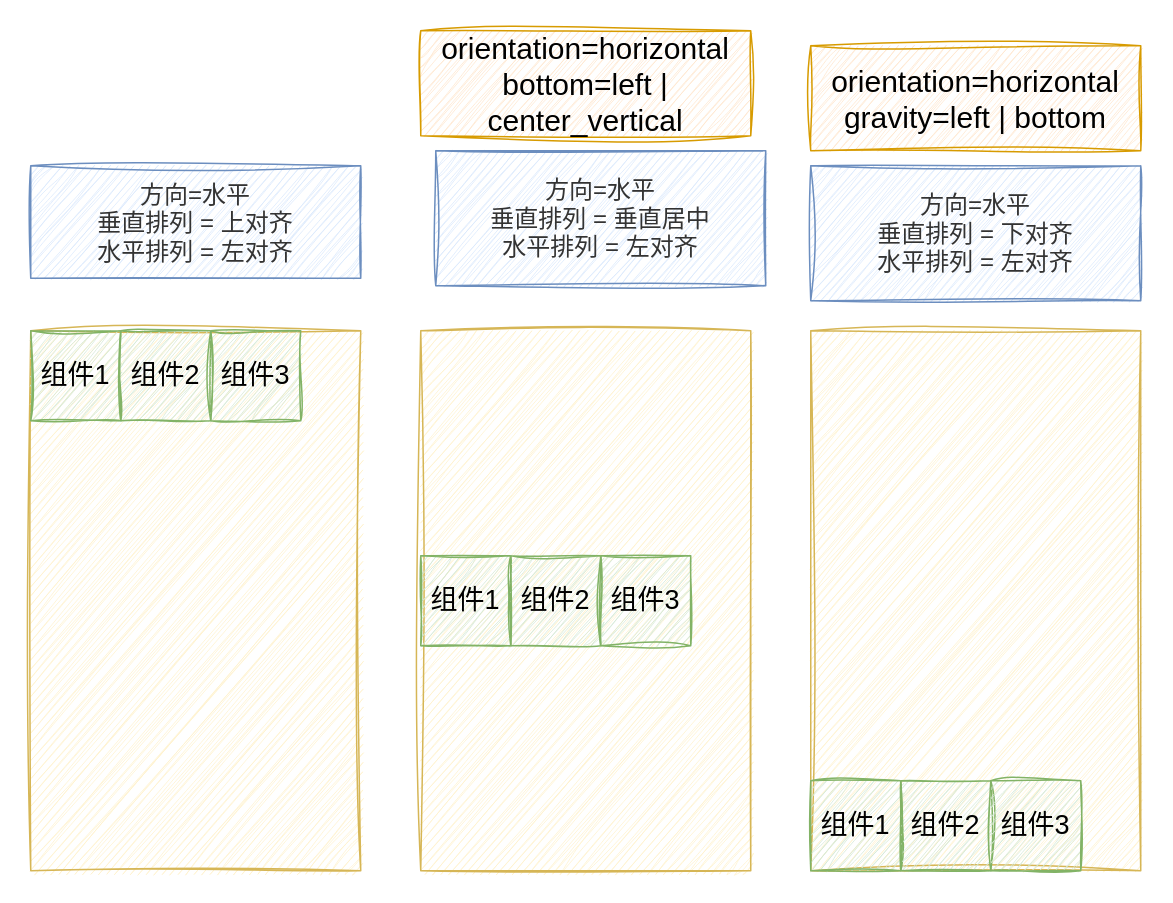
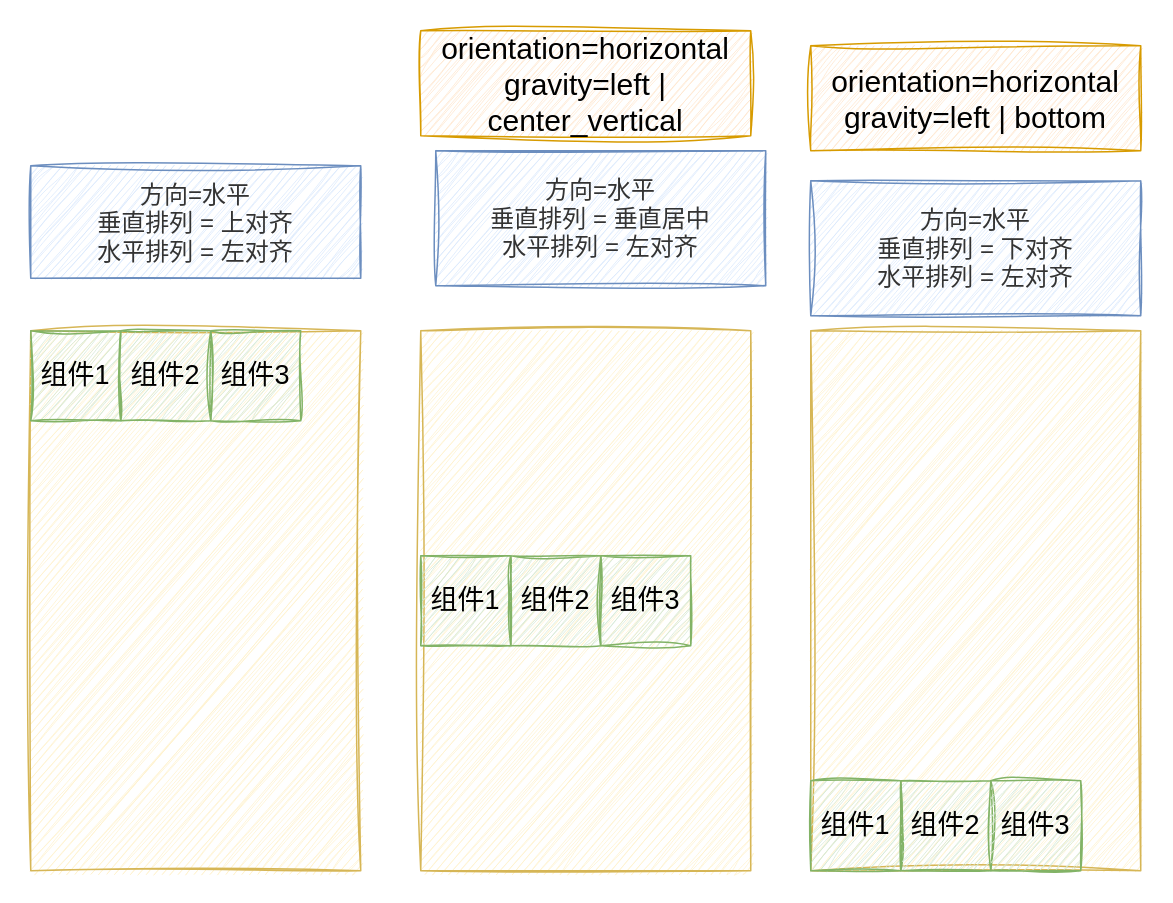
  <mxCell id="0" />
  <mxCell id="1" parent="0" />
  <mxCell id="2" value="" style="rounded=0;whiteSpace=wrap;html=1;fillColor=#fff2cc;strokeColor=#d6b656;shadow=0;sketch=1;curveFitting=1;jiggle=2;" vertex="1" parent="1"><mxGeometry x="20" y="220" width="220" height="360" as="geometry" /></mxCell>
  <mxCell id="3" value="&lt;font style=&quot;font-size: 18px;&quot;&gt;组件1&lt;/font&gt;" style="rounded=0;whiteSpace=wrap;html=1;fillColor=#d5e8d4;strokeColor=#82b366;shadow=0;sketch=1;curveFitting=1;jiggle=2;" vertex="1" parent="1"><mxGeometry x="20" y="220" width="60" height="60" as="geometry" /></mxCell>
  <mxCell id="4" value="&lt;font style=&quot;font-size: 16px;&quot;&gt;方向=水平&lt;/font&gt;&lt;div&gt;&lt;font style=&quot;font-size: 16px;&quot;&gt;垂直排列 = 上对齐&lt;/font&gt;&lt;div&gt;&lt;font style=&quot;font-size: 16px;&quot;&gt;水平排列 = 左对齐&lt;/font&gt;&lt;/div&gt;&lt;/div&gt;" style="text;html=1;align=center;verticalAlign=middle;whiteSpace=wrap;rounded=0;fillColor=#dae8fc;strokeColor=#6c8ebf;fontColor=#333333;sketch=1;curveFitting=1;jiggle=2;" vertex="1" parent="1"><mxGeometry x="20" y="110" width="220" height="75" as="geometry" /></mxCell>
  <mxCell id="5" value="&lt;font style=&quot;font-size: 18px;&quot;&gt;组件2&lt;/font&gt;" style="rounded=0;whiteSpace=wrap;html=1;fillColor=#d5e8d4;strokeColor=#82b366;shadow=0;sketch=1;curveFitting=1;jiggle=2;" vertex="1" parent="1"><mxGeometry x="80" y="220" width="60" height="60" as="geometry" /></mxCell>
  <mxCell id="6" value="&lt;font style=&quot;font-size: 18px;&quot;&gt;组件3&lt;/font&gt;" style="rounded=0;whiteSpace=wrap;html=1;fillColor=#d5e8d4;strokeColor=#82b366;shadow=0;sketch=1;curveFitting=1;jiggle=2;" vertex="1" parent="1"><mxGeometry x="140" y="220" width="60" height="60" as="geometry" /></mxCell>
  <mxCell id="7" value="" style="rounded=0;whiteSpace=wrap;html=1;fillColor=#fff2cc;strokeColor=#d6b656;shadow=0;sketch=1;curveFitting=1;jiggle=2;" vertex="1" parent="1"><mxGeometry x="280" y="220" width="220" height="360" as="geometry" /></mxCell>
  <mxCell id="8" value="&lt;font style=&quot;font-size: 18px;&quot;&gt;组件1&lt;/font&gt;" style="rounded=0;whiteSpace=wrap;html=1;fillColor=#d5e8d4;strokeColor=#82b366;shadow=0;sketch=1;curveFitting=1;jiggle=2;" vertex="1" parent="1"><mxGeometry x="280" y="370" width="60" height="60" as="geometry" /></mxCell>
- <mxCell id="9" value="orientation=horizontal&lt;div&gt;bottom=left | center_vertical&lt;/div&gt;" style="text;html=1;align=center;verticalAlign=middle;whiteSpace=wrap;rounded=0;fontSize=20;fillColor=#ffe6cc;strokeColor=#d79b00;sketch=1;curveFitting=1;jiggle=2;" vertex="1" parent="1"><mxGeometry x="280" y="20" width="220" height="70" as="geometry" /></mxCell>
+ <mxCell id="9" value="orientation=horizontal&lt;div&gt;gravity=left | center_vertical&lt;/div&gt;" style="text;html=1;align=center;verticalAlign=middle;whiteSpace=wrap;rounded=0;fontSize=20;fillColor=#ffe6cc;strokeColor=#d79b00;sketch=1;curveFitting=1;jiggle=2;" vertex="1" parent="1"><mxGeometry x="280" y="20" width="220" height="70" as="geometry" /></mxCell>
  <mxCell id="10" value="&lt;font style=&quot;font-size: 16px;&quot;&gt;方向=水平&lt;/font&gt;&lt;div&gt;&lt;font style=&quot;font-size: 16px;&quot;&gt;垂直排列 = 垂直居中&lt;/font&gt;&lt;div&gt;&lt;font style=&quot;font-size: 16px;&quot;&gt;水平排列 = 左对齐&lt;/font&gt;&lt;/div&gt;&lt;/div&gt;" style="text;html=1;align=center;verticalAlign=middle;whiteSpace=wrap;rounded=0;fillColor=#dae8fc;strokeColor=#6c8ebf;fontColor=#333333;sketch=1;curveFitting=1;jiggle=2;" vertex="1" parent="1"><mxGeometry x="290" y="100" width="220" height="90" as="geometry" /></mxCell>
  <mxCell id="11" value="&lt;font style=&quot;font-size: 18px;&quot;&gt;组件2&lt;/font&gt;" style="rounded=0;whiteSpace=wrap;html=1;fillColor=#d5e8d4;strokeColor=#82b366;shadow=0;sketch=1;curveFitting=1;jiggle=2;" vertex="1" parent="1"><mxGeometry x="340" y="370" width="60" height="60" as="geometry" /></mxCell>
  <mxCell id="12" value="&lt;font style=&quot;font-size: 18px;&quot;&gt;组件3&lt;/font&gt;" style="rounded=0;whiteSpace=wrap;html=1;fillColor=#d5e8d4;strokeColor=#82b366;shadow=0;sketch=1;curveFitting=1;jiggle=2;" vertex="1" parent="1"><mxGeometry x="400" y="370" width="60" height="60" as="geometry" /></mxCell>
  <mxCell id="13" value="" style="rounded=0;whiteSpace=wrap;html=1;fillColor=#fff2cc;strokeColor=#d6b656;shadow=0;sketch=1;curveFitting=1;jiggle=2;" vertex="1" parent="1"><mxGeometry x="540" y="220" width="220" height="360" as="geometry" /></mxCell>
  <mxCell id="14" value="&lt;font style=&quot;font-size: 18px;&quot;&gt;组件1&lt;/font&gt;" style="rounded=0;whiteSpace=wrap;html=1;fillColor=#d5e8d4;strokeColor=#82b366;shadow=0;sketch=1;curveFitting=1;jiggle=2;" vertex="1" parent="1"><mxGeometry x="540" y="520" width="60" height="60" as="geometry" /></mxCell>
  <mxCell id="15" value="orientation=horizontal&lt;div&gt;gravity=left | bottom&lt;/div&gt;" style="text;html=1;align=center;verticalAlign=middle;whiteSpace=wrap;rounded=0;fontSize=20;fillColor=#ffe6cc;strokeColor=#d79b00;sketch=1;curveFitting=1;jiggle=2;" vertex="1" parent="1"><mxGeometry x="540" y="30" width="220" height="70" as="geometry" /></mxCell>
- <mxCell id="16" value="&lt;font style=&quot;font-size: 16px;&quot;&gt;方向=水平&lt;/font&gt;&lt;div&gt;&lt;font style=&quot;font-size: 16px;&quot;&gt;垂直排列 = 下对齐&lt;/font&gt;&lt;div&gt;&lt;font style=&quot;font-size: 16px;&quot;&gt;水平排列 = 左对齐&lt;/font&gt;&lt;/div&gt;&lt;/div&gt;" style="text;html=1;align=center;verticalAlign=middle;whiteSpace=wrap;rounded=0;fillColor=#dae8fc;strokeColor=#6c8ebf;fontColor=#333333;sketch=1;curveFitting=1;jiggle=2;" vertex="1" parent="1"><mxGeometry x="540" y="110" width="220" height="90" as="geometry" /></mxCell>
+ <mxCell id="16" value="&lt;font style=&quot;font-size: 16px;&quot;&gt;方向=水平&lt;/font&gt;&lt;div&gt;&lt;font style=&quot;font-size: 16px;&quot;&gt;垂直排列 = 下对齐&lt;/font&gt;&lt;div&gt;&lt;font style=&quot;font-size: 16px;&quot;&gt;水平排列 = 左对齐&lt;/font&gt;&lt;/div&gt;&lt;/div&gt;" style="text;html=1;align=center;verticalAlign=middle;whiteSpace=wrap;rounded=0;fillColor=#dae8fc;strokeColor=#6c8ebf;fontColor=#333333;sketch=1;curveFitting=1;jiggle=2;" vertex="1" parent="1"><mxGeometry x="540" y="120" width="220" height="90" as="geometry" /></mxCell>
  <mxCell id="17" value="&lt;font style=&quot;font-size: 18px;&quot;&gt;组件2&lt;/font&gt;" style="rounded=0;whiteSpace=wrap;html=1;fillColor=#d5e8d4;strokeColor=#82b366;shadow=0;sketch=1;curveFitting=1;jiggle=2;" vertex="1" parent="1"><mxGeometry x="600" y="520" width="60" height="60" as="geometry" /></mxCell>
  <mxCell id="18" value="&lt;font style=&quot;font-size: 18px;&quot;&gt;组件3&lt;/font&gt;" style="rounded=0;whiteSpace=wrap;html=1;fillColor=#d5e8d4;strokeColor=#82b366;shadow=0;sketch=1;curveFitting=1;jiggle=2;" vertex="1" parent="1"><mxGeometry x="660" y="520" width="60" height="60" as="geometry" /></mxCell>
